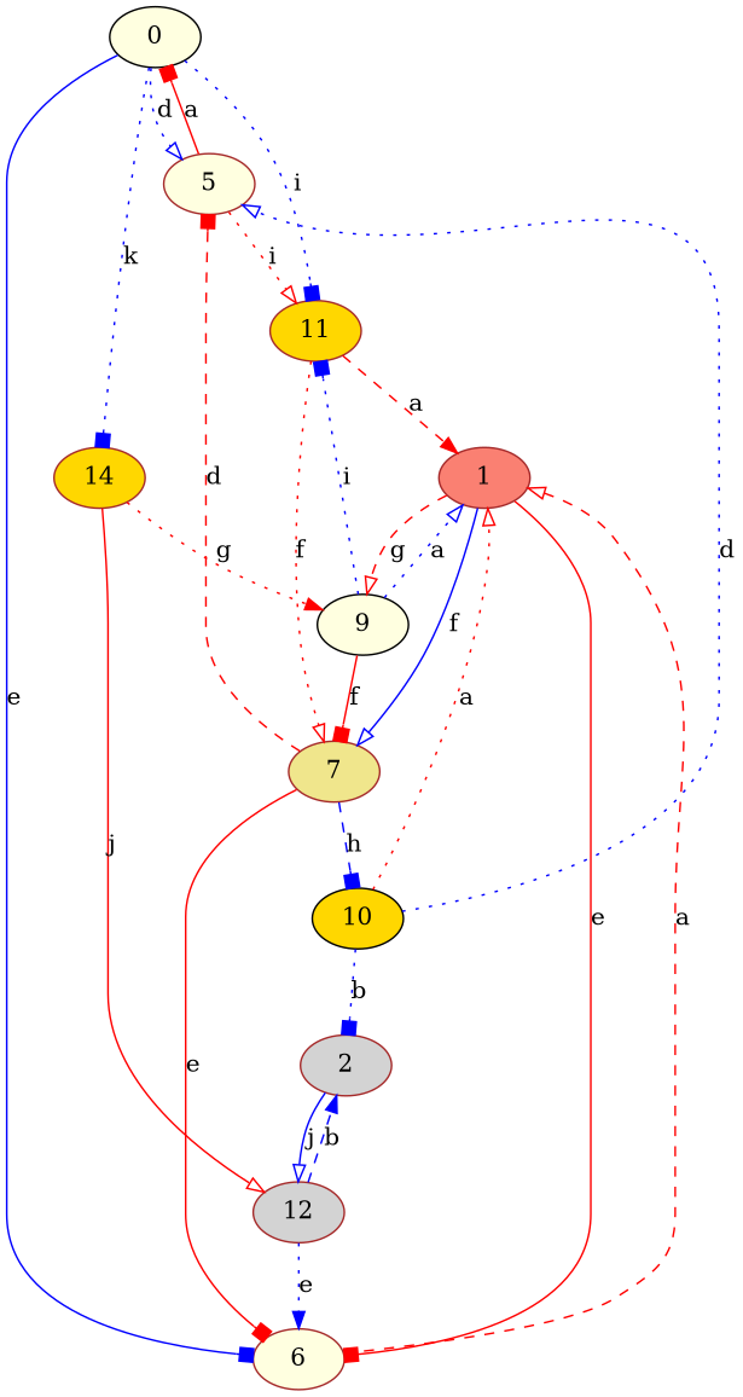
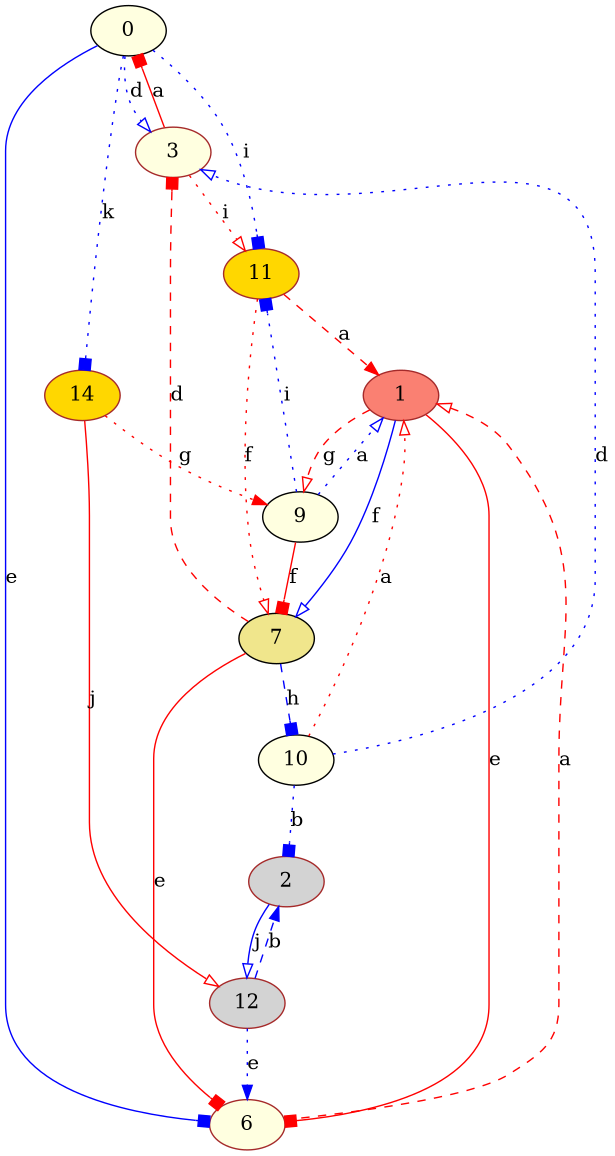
  strict digraph {
    node [color=brown fillcolor=lightyellow style=filled]
    edge [arrowhead=onormal color=blue style=dotted]
    0 [color=black]
-   5
+   5 [label=3]
    6
    11 [fillcolor=gold]
    14 [fillcolor=gold]
    1 [fillcolor=salmon]
-   7 [fillcolor=khaki]
+   7 [color=black fillcolor=khaki]
    9 [color=black]
    12 [fillcolor=lightgrey]
-   10 [color=black fillcolor=gold]
+   10 [color=black]
    2 [fillcolor=lightgrey]
    0 -> 5 [label=d]
    0 -> 6 [arrowhead=box label=e style=solid]
    0 -> 11 [arrowhead=box label=i]
    0 -> 14 [arrowhead=box label=k]
    5 -> 0 [arrowhead=box color=red label=a style=solid]
    5 -> 11 [color=red label=i]
    6 -> 1 [color=red label=a style=dashed]
    11 -> 1 [arrowhead=normal color=red label=a style=dashed]
    11 -> 7 [color=red label=f]
    14 -> 9 [arrowhead=normal color=red label=g]
    14 -> 12 [color=red label=j style=solid]
    1 -> 6 [arrowhead=box color=red label=e style=solid]
    1 -> 7 [label=f style=solid]
    1 -> 9 [color=red label=g style=dashed]
    7 -> 5 [arrowhead=box color=red label=d style=dashed]
    7 -> 6 [arrowhead=box color=red label=e style=solid]
    7 -> 10 [arrowhead=box label=h style=dashed]
    9 -> 11 [arrowhead=box label=i]
    9 -> 1 [label=a]
    9 -> 7 [arrowhead=box color=red label=f style=solid]
    12 -> 6 [arrowhead=normal label=e]
    12 -> 2 [arrowhead=normal label=b style=dashed]
    10 -> 5 [label=d]
    10 -> 1 [color=red label=a]
    10 -> 2 [arrowhead=box label=b]
    2 -> 12 [label=j style=solid]
  }
